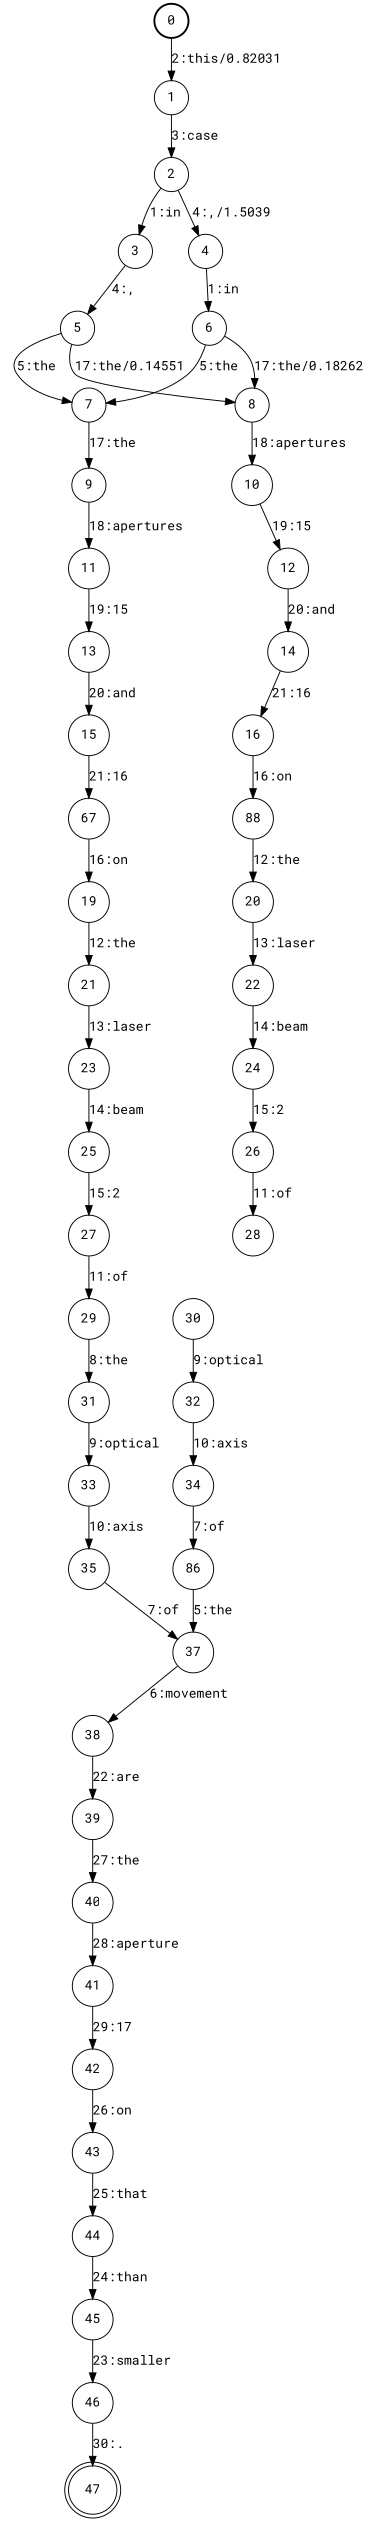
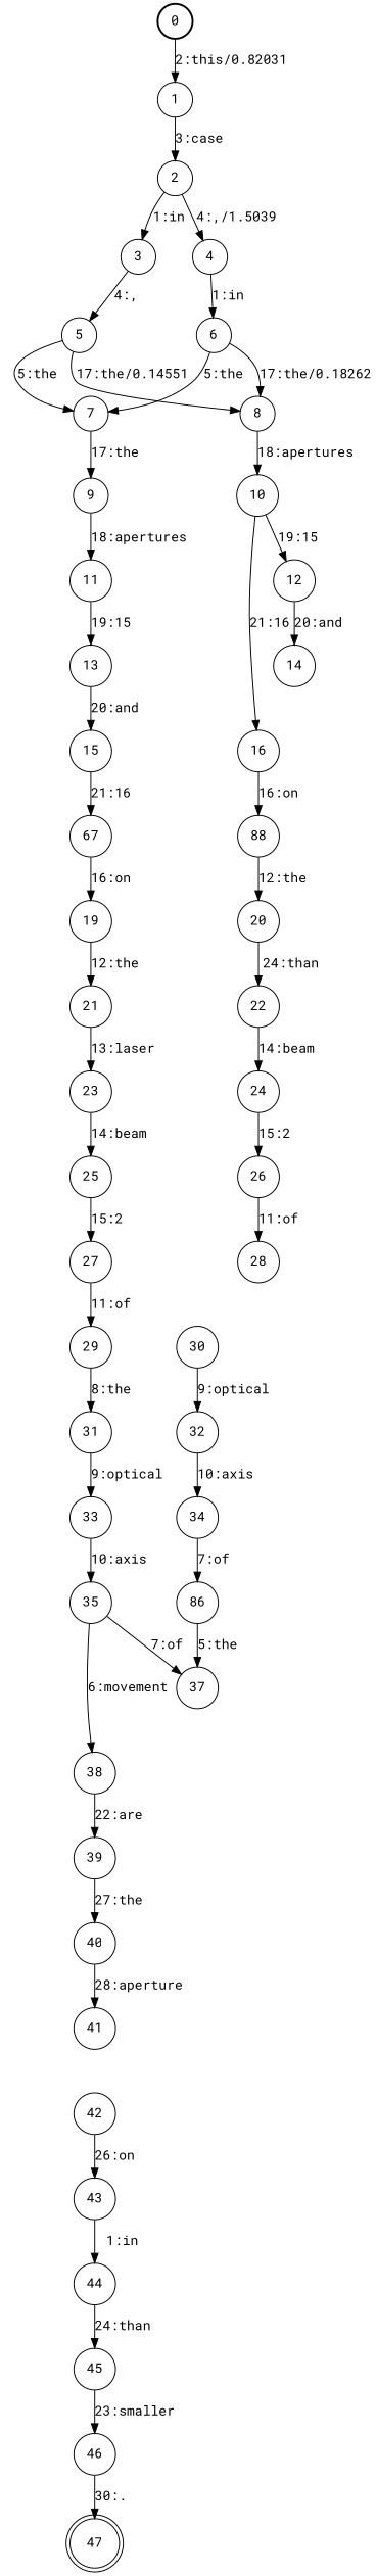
  digraph {
    fontname="Roboto Mono"
    nodesep=0.25
    rankdir=TB
    ranksep=0.4
    node [fontname="Roboto Mono" fontsize=14 shape=circle style=solid]
    edge [fontname="Roboto Mono" fontsize=14]
    n1 [label=0 style=bold]
    n2 [label=1]
    n3 [label=2]
    n4 [label=3]
    n5 [label=4]
    n6 [label=5]
    n7 [label=6]
    n8 [label=7]
    n9 [label=8]
    n10 [label=9]
    n11 [label=10]
    n12 [label=11]
    n13 [label=12]
    n14 [label=13]
    n15 [label=14]
    n16 [label=15]
    n17 [label=16]
    n18 [label=67]
    n19 [label=88]
    n20 [label=19]
    n21 [label=20]
    n22 [label=21]
    n23 [label=22]
    n24 [label=23]
    n25 [label=24]
    n26 [label=25]
    n27 [label=26]
    n28 [label=27]
    n29 [label=28]
    n30 [label=29]
    n31 [label=31]
    n32 [label=30]
    n33 [label=32]
    n34 [label=33]
    n35 [label=34]
    n36 [label=35]
    n37 [label=86]
    n38 [label=37]
    n39 [label=38]
    n40 [label=39]
    n41 [label=40]
    n42 [label=41]
    n43 [label=42]
    n44 [label=43]
    n45 [label=44]
    n46 [label=45]
    n47 [label=46]
    n48 [label=47 shape=doublecircle]
    n1 -> n2 [label="2:this/0.82031"]
    n2 -> n3 [label="3:case"]
    n3 -> n4 [label="1:in"]
    n3 -> n5 [label="4:,/1.5039"]
    n4 -> n6 [label="4:,"]
    n5 -> n7 [label="1:in"]
    n6 -> n8 [label="5:the"]
    n6 -> n9 [label="17:the/0.14551"]
    n7 -> n8 [label="5:the"]
    n7 -> n9 [label="17:the/0.18262"]
    n8 -> n10 [label="17:the"]
    n9 -> n11 [label="18:apertures"]
    n10 -> n12 [label="18:apertures"]
    n11 -> n13 [label="19:15"]
    n12 -> n14 [label="19:15"]
    n13 -> n15 [label="20:and"]
    n14 -> n16 [label="20:and"]
-   n15 -> n17 [label="21:16"]
+   n11 -> n17 [label="21:16"]
    n16 -> n18 [label="21:16"]
    n17 -> n19 [label="16:on"]
    n18 -> n20 [label="16:on"]
    n19 -> n21 [label="12:the"]
    n20 -> n22 [label="12:the"]
-   n21 -> n23 [label="13:laser"]
+   n21 -> n23 [label="24:than"]
    n22 -> n24 [label="13:laser"]
    n23 -> n25 [label="14:beam"]
    n24 -> n26 [label="14:beam"]
    n25 -> n27 [label="15:2"]
    n26 -> n28 [label="15:2"]
    n27 -> n29 [label="11:of"]
    n28 -> n30 [label="11:of"]
    n30 -> n31 [label="8:the"]
    n31 -> n34 [label="9:optical"]
    n32 -> n33 [label="9:optical"]
    n33 -> n35 [label="10:axis"]
    n34 -> n36 [label="10:axis"]
    n35 -> n37 [label="7:of"]
    n36 -> n38 [label="7:of"]
    n37 -> n38 [label="5:the"]
-   n38 -> n39 [label="6:movement"]
+   n36 -> n39 [label="6:movement"]
    n39 -> n40 [label="22:are"]
    n40 -> n41 [label="27:the"]
    n41 -> n42 [label="28:aperture"]
-   n42 -> n43 [label="29:17"]
    n43 -> n44 [label="26:on"]
-   n44 -> n45 [label="25:that"]
+   n44 -> n45 [label="1:in"]
    n45 -> n46 [label="24:than"]
    n46 -> n47 [label="23:smaller"]
    n47 -> n48 [label="30:."]
  }
